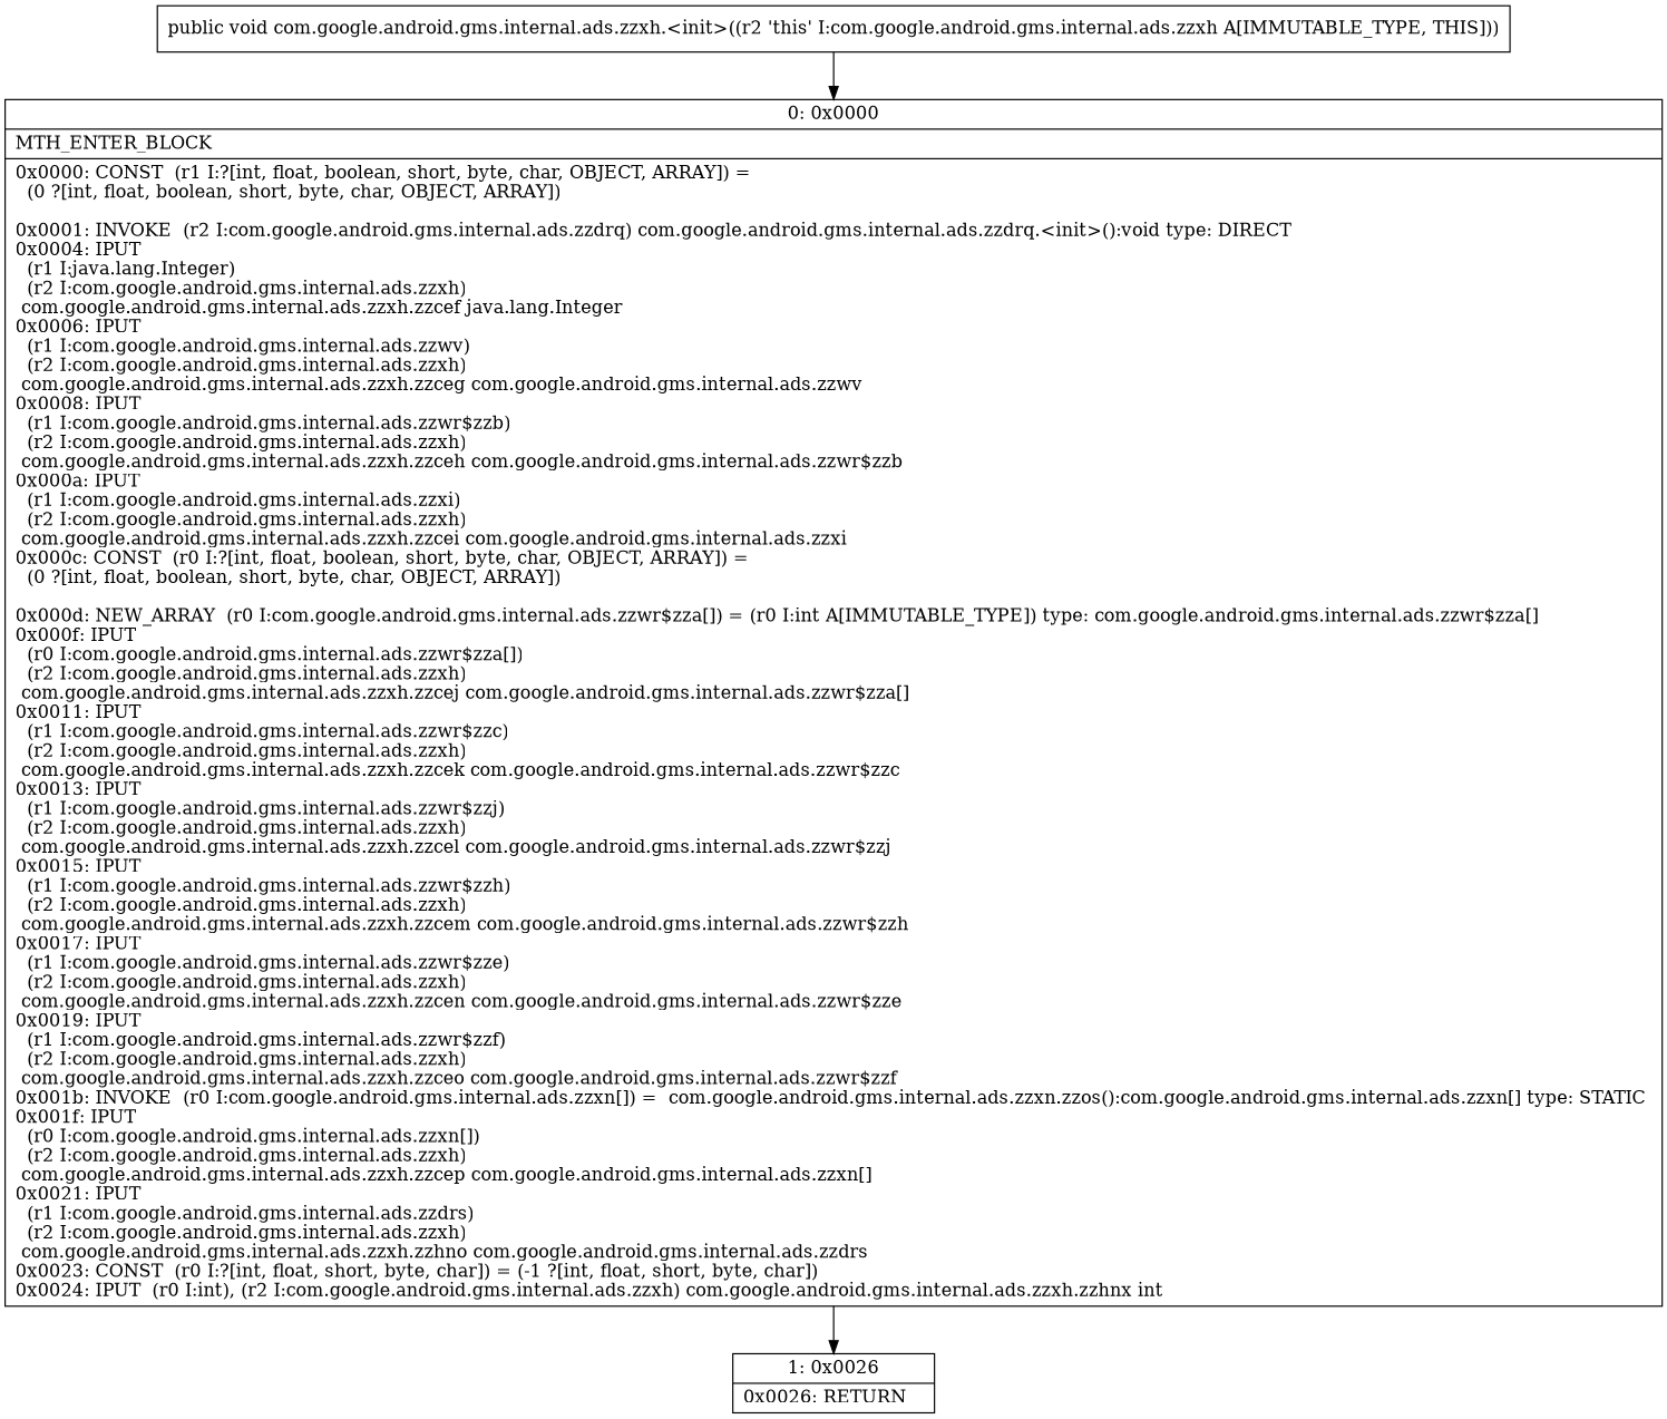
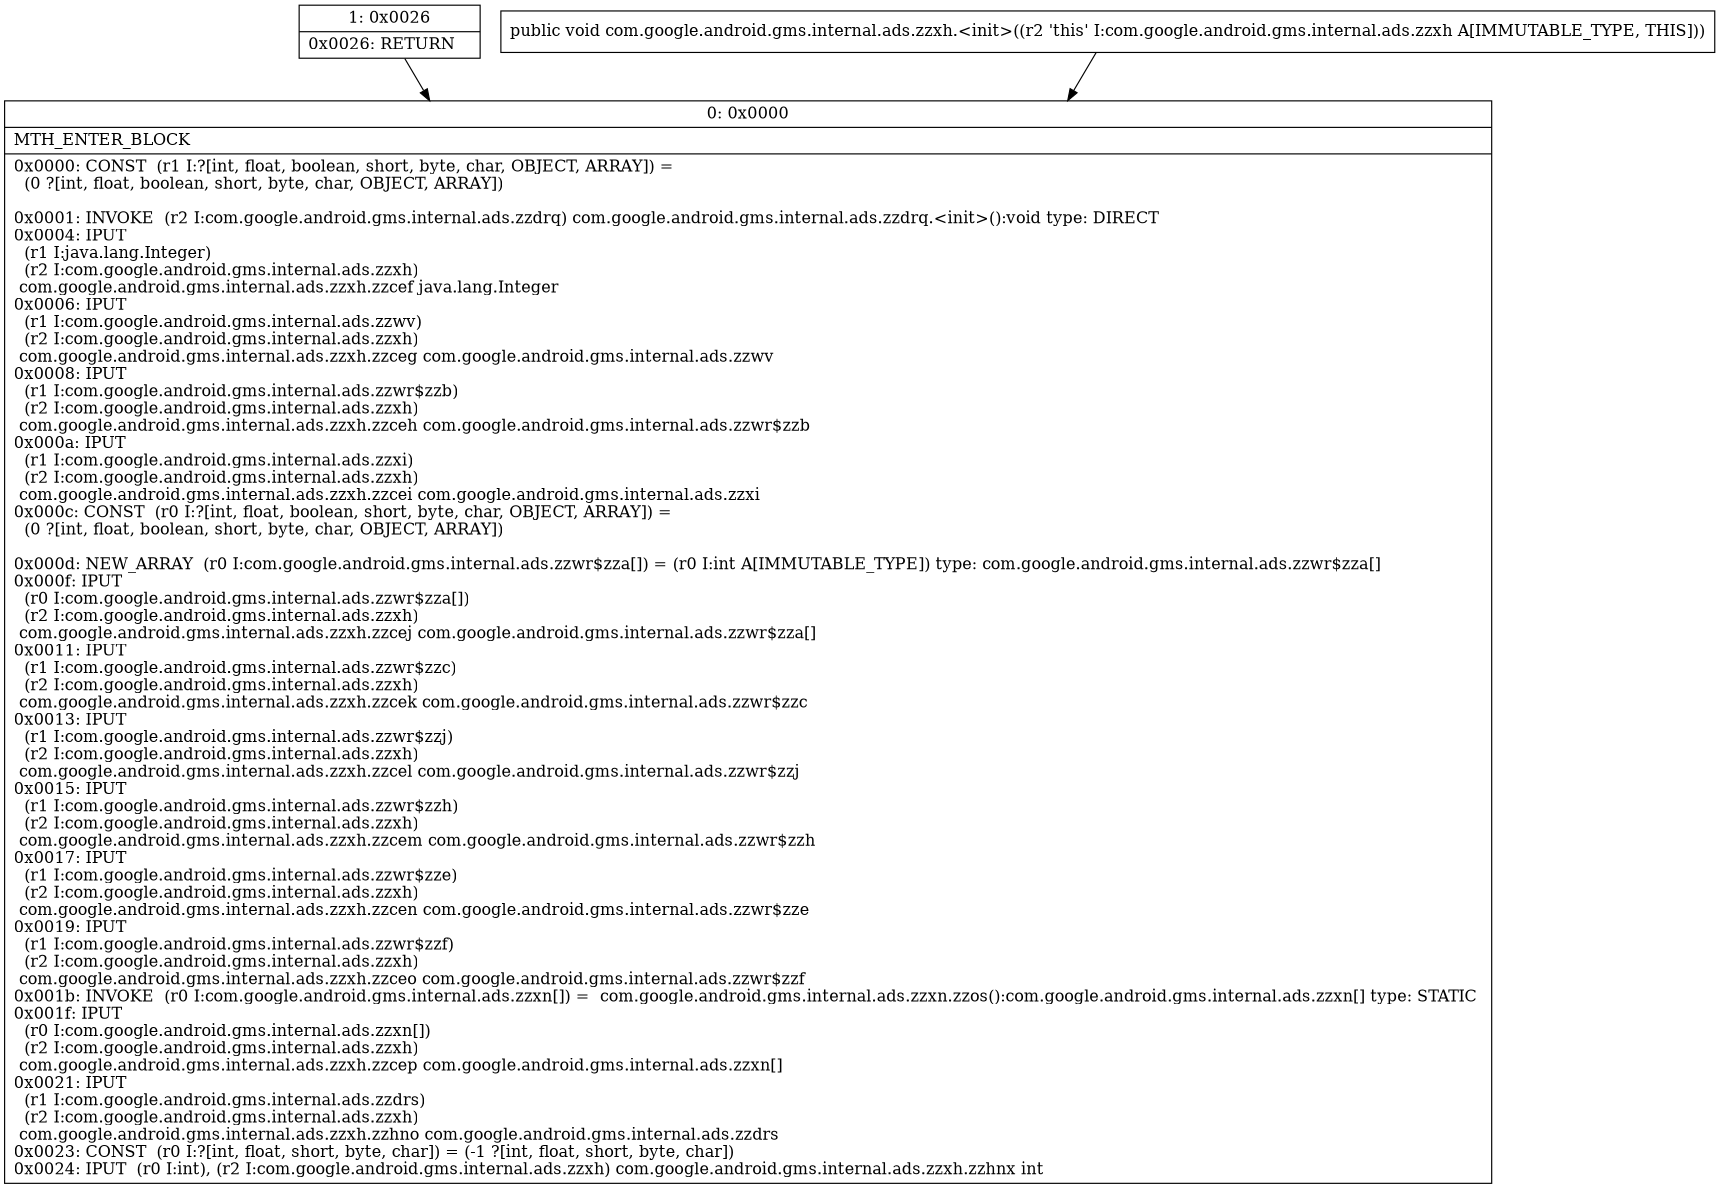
  digraph {
    node [shape=record]
    n1 [label="{0\:\ 0x0000|MTH_ENTER_BLOCK\l|0x0000: CONST  (r1 I:?[int, float, boolean, short, byte, char, OBJECT, ARRAY]) = \l  (0 ?[int, float, boolean, short, byte, char, OBJECT, ARRAY])\l \l0x0001: INVOKE  (r2 I:com.google.android.gms.internal.ads.zzdrq) com.google.android.gms.internal.ads.zzdrq.\<init\>():void type: DIRECT \l0x0004: IPUT  \l  (r1 I:java.lang.Integer)\l  (r2 I:com.google.android.gms.internal.ads.zzxh)\l com.google.android.gms.internal.ads.zzxh.zzcef java.lang.Integer \l0x0006: IPUT  \l  (r1 I:com.google.android.gms.internal.ads.zzwv)\l  (r2 I:com.google.android.gms.internal.ads.zzxh)\l com.google.android.gms.internal.ads.zzxh.zzceg com.google.android.gms.internal.ads.zzwv \l0x0008: IPUT  \l  (r1 I:com.google.android.gms.internal.ads.zzwr$zzb)\l  (r2 I:com.google.android.gms.internal.ads.zzxh)\l com.google.android.gms.internal.ads.zzxh.zzceh com.google.android.gms.internal.ads.zzwr$zzb \l0x000a: IPUT  \l  (r1 I:com.google.android.gms.internal.ads.zzxi)\l  (r2 I:com.google.android.gms.internal.ads.zzxh)\l com.google.android.gms.internal.ads.zzxh.zzcei com.google.android.gms.internal.ads.zzxi \l0x000c: CONST  (r0 I:?[int, float, boolean, short, byte, char, OBJECT, ARRAY]) = \l  (0 ?[int, float, boolean, short, byte, char, OBJECT, ARRAY])\l \l0x000d: NEW_ARRAY  (r0 I:com.google.android.gms.internal.ads.zzwr$zza[]) = (r0 I:int A[IMMUTABLE_TYPE]) type: com.google.android.gms.internal.ads.zzwr$zza[] \l0x000f: IPUT  \l  (r0 I:com.google.android.gms.internal.ads.zzwr$zza[])\l  (r2 I:com.google.android.gms.internal.ads.zzxh)\l com.google.android.gms.internal.ads.zzxh.zzcej com.google.android.gms.internal.ads.zzwr$zza[] \l0x0011: IPUT  \l  (r1 I:com.google.android.gms.internal.ads.zzwr$zzc)\l  (r2 I:com.google.android.gms.internal.ads.zzxh)\l com.google.android.gms.internal.ads.zzxh.zzcek com.google.android.gms.internal.ads.zzwr$zzc \l0x0013: IPUT  \l  (r1 I:com.google.android.gms.internal.ads.zzwr$zzj)\l  (r2 I:com.google.android.gms.internal.ads.zzxh)\l com.google.android.gms.internal.ads.zzxh.zzcel com.google.android.gms.internal.ads.zzwr$zzj \l0x0015: IPUT  \l  (r1 I:com.google.android.gms.internal.ads.zzwr$zzh)\l  (r2 I:com.google.android.gms.internal.ads.zzxh)\l com.google.android.gms.internal.ads.zzxh.zzcem com.google.android.gms.internal.ads.zzwr$zzh \l0x0017: IPUT  \l  (r1 I:com.google.android.gms.internal.ads.zzwr$zze)\l  (r2 I:com.google.android.gms.internal.ads.zzxh)\l com.google.android.gms.internal.ads.zzxh.zzcen com.google.android.gms.internal.ads.zzwr$zze \l0x0019: IPUT  \l  (r1 I:com.google.android.gms.internal.ads.zzwr$zzf)\l  (r2 I:com.google.android.gms.internal.ads.zzxh)\l com.google.android.gms.internal.ads.zzxh.zzceo com.google.android.gms.internal.ads.zzwr$zzf \l0x001b: INVOKE  (r0 I:com.google.android.gms.internal.ads.zzxn[]) =  com.google.android.gms.internal.ads.zzxn.zzos():com.google.android.gms.internal.ads.zzxn[] type: STATIC \l0x001f: IPUT  \l  (r0 I:com.google.android.gms.internal.ads.zzxn[])\l  (r2 I:com.google.android.gms.internal.ads.zzxh)\l com.google.android.gms.internal.ads.zzxh.zzcep com.google.android.gms.internal.ads.zzxn[] \l0x0021: IPUT  \l  (r1 I:com.google.android.gms.internal.ads.zzdrs)\l  (r2 I:com.google.android.gms.internal.ads.zzxh)\l com.google.android.gms.internal.ads.zzxh.zzhno com.google.android.gms.internal.ads.zzdrs \l0x0023: CONST  (r0 I:?[int, float, short, byte, char]) = (\-1 ?[int, float, short, byte, char]) \l0x0024: IPUT  (r0 I:int), (r2 I:com.google.android.gms.internal.ads.zzxh) com.google.android.gms.internal.ads.zzxh.zzhnx int \l}"]
    n2 [label="{1\:\ 0x0026|0x0026: RETURN   \l}"]
    n3 [label="{public void com.google.android.gms.internal.ads.zzxh.\<init\>((r2 'this' I:com.google.android.gms.internal.ads.zzxh A[IMMUTABLE_TYPE, THIS])) }"]
-   n1 -> n2
+   n2 -> n1
    n3 -> n1
  }
